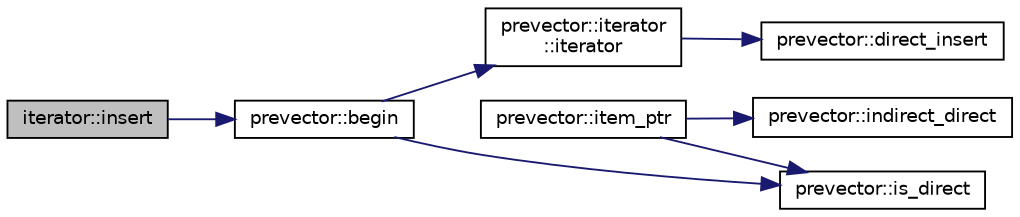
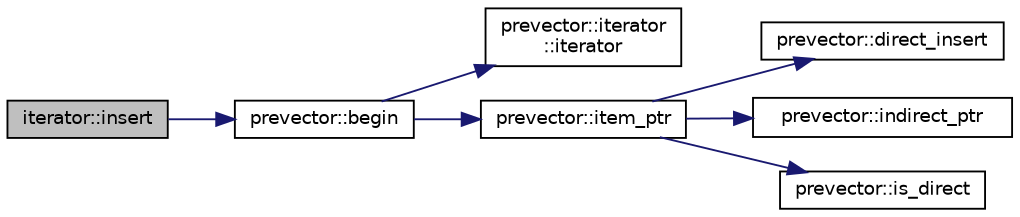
  digraph {
    rankdir=LR
    node [color=black fillcolor=white fontname=Helvetica fontsize=10 shape=record style=filled]
    edge [color=midnightblue fontname=Helvetica fontsize=10 labelfontname=Helvetica labelfontsize=10 style=solid]
    n1 [fillcolor=grey75 fontcolor=black height=0.2 label="iterator::insert" width=0.4]
    n2 [height=0.2 label="prevector::begin" width=0.4]
    n3 [height=0.2 label="prevector::iterator\l::iterator" width=0.4]
    n4 [height=0.2 label="prevector::item_ptr" width=0.4]
    n5 [height=0.2 label="prevector::is_direct" width=0.4]
    n6 [height=0.2 label="prevector::direct_insert" width=0.4]
-   n7 [height=0.2 label="prevector::indirect_direct" width=0.4]
+   n7 [height=0.2 label="prevector::indirect_ptr" width=0.4]
    n1 -> n2
    n2 -> n3
-   n2 -> n5
+   n2 -> n4
    n4 -> n5
-   n3 -> n6
+   n4 -> n6
    n4 -> n7
  }
